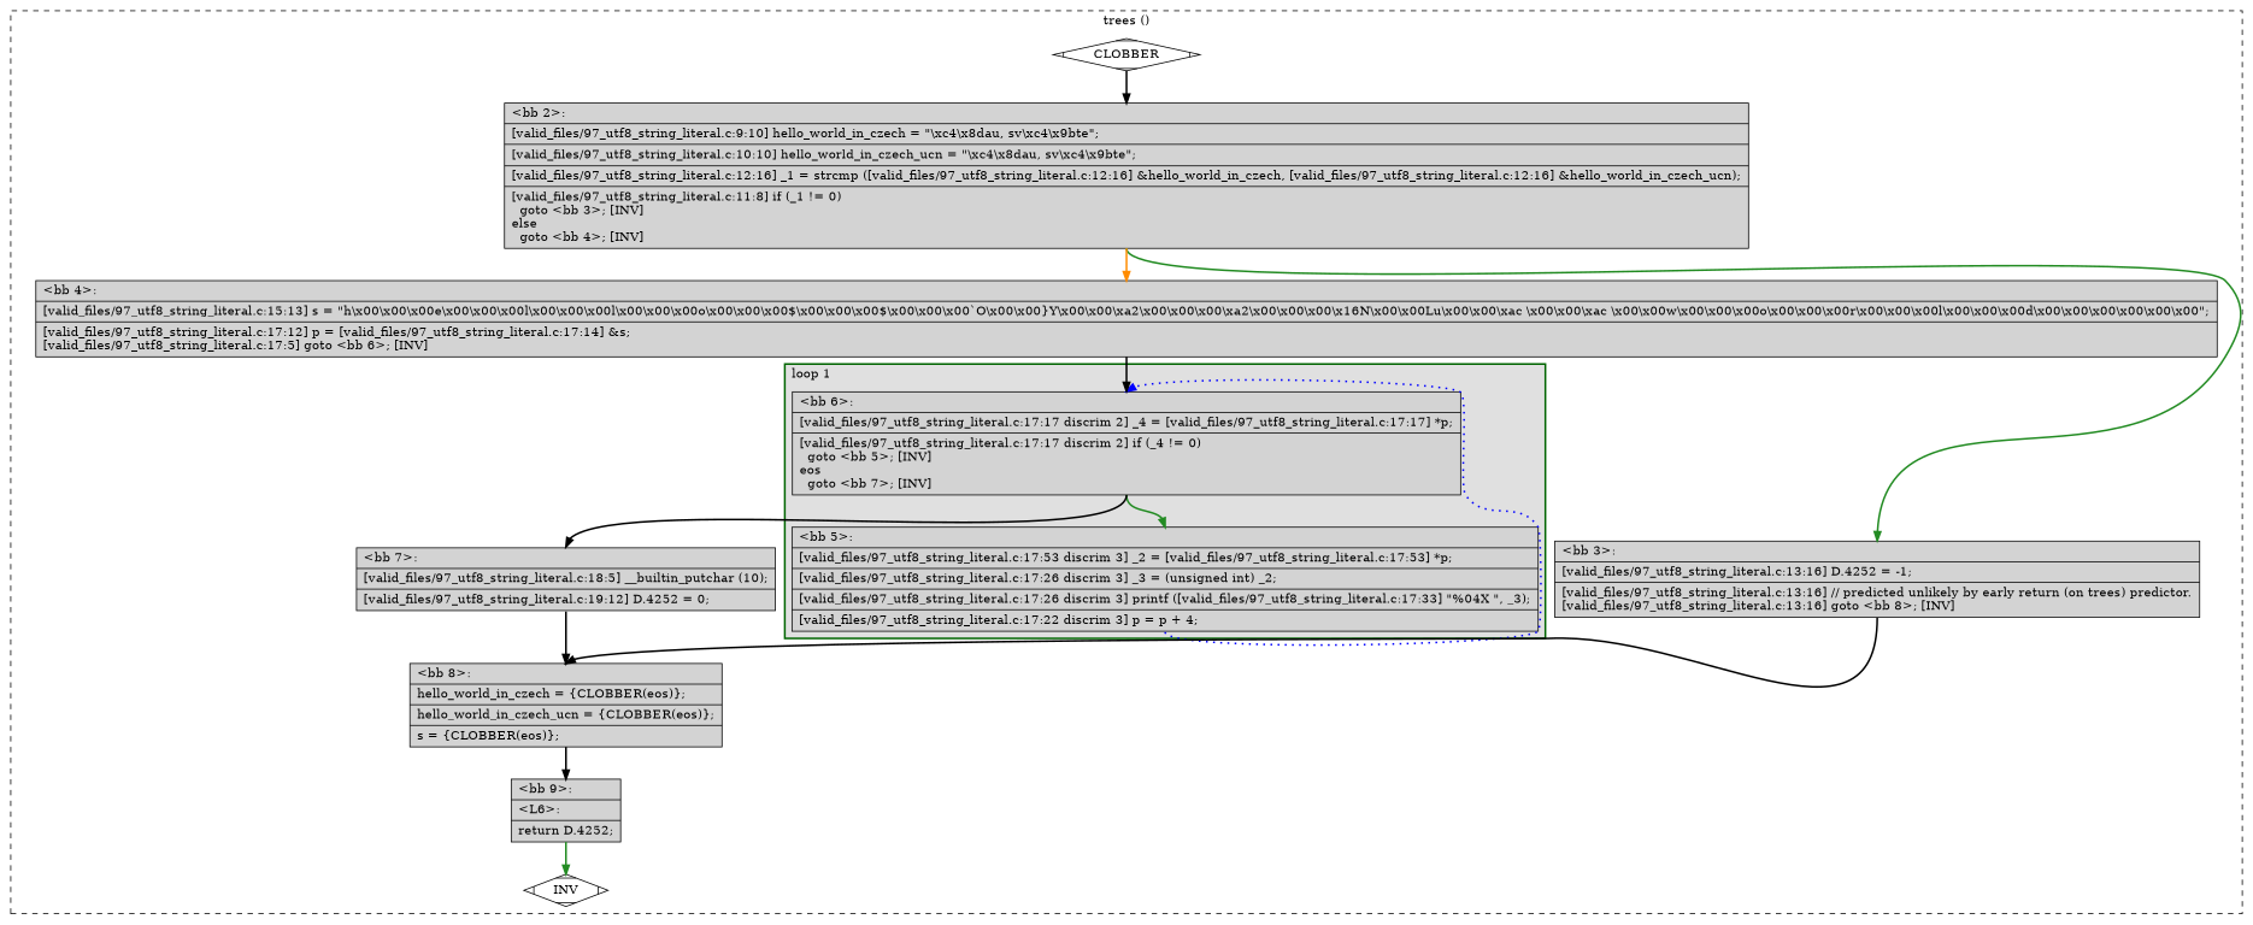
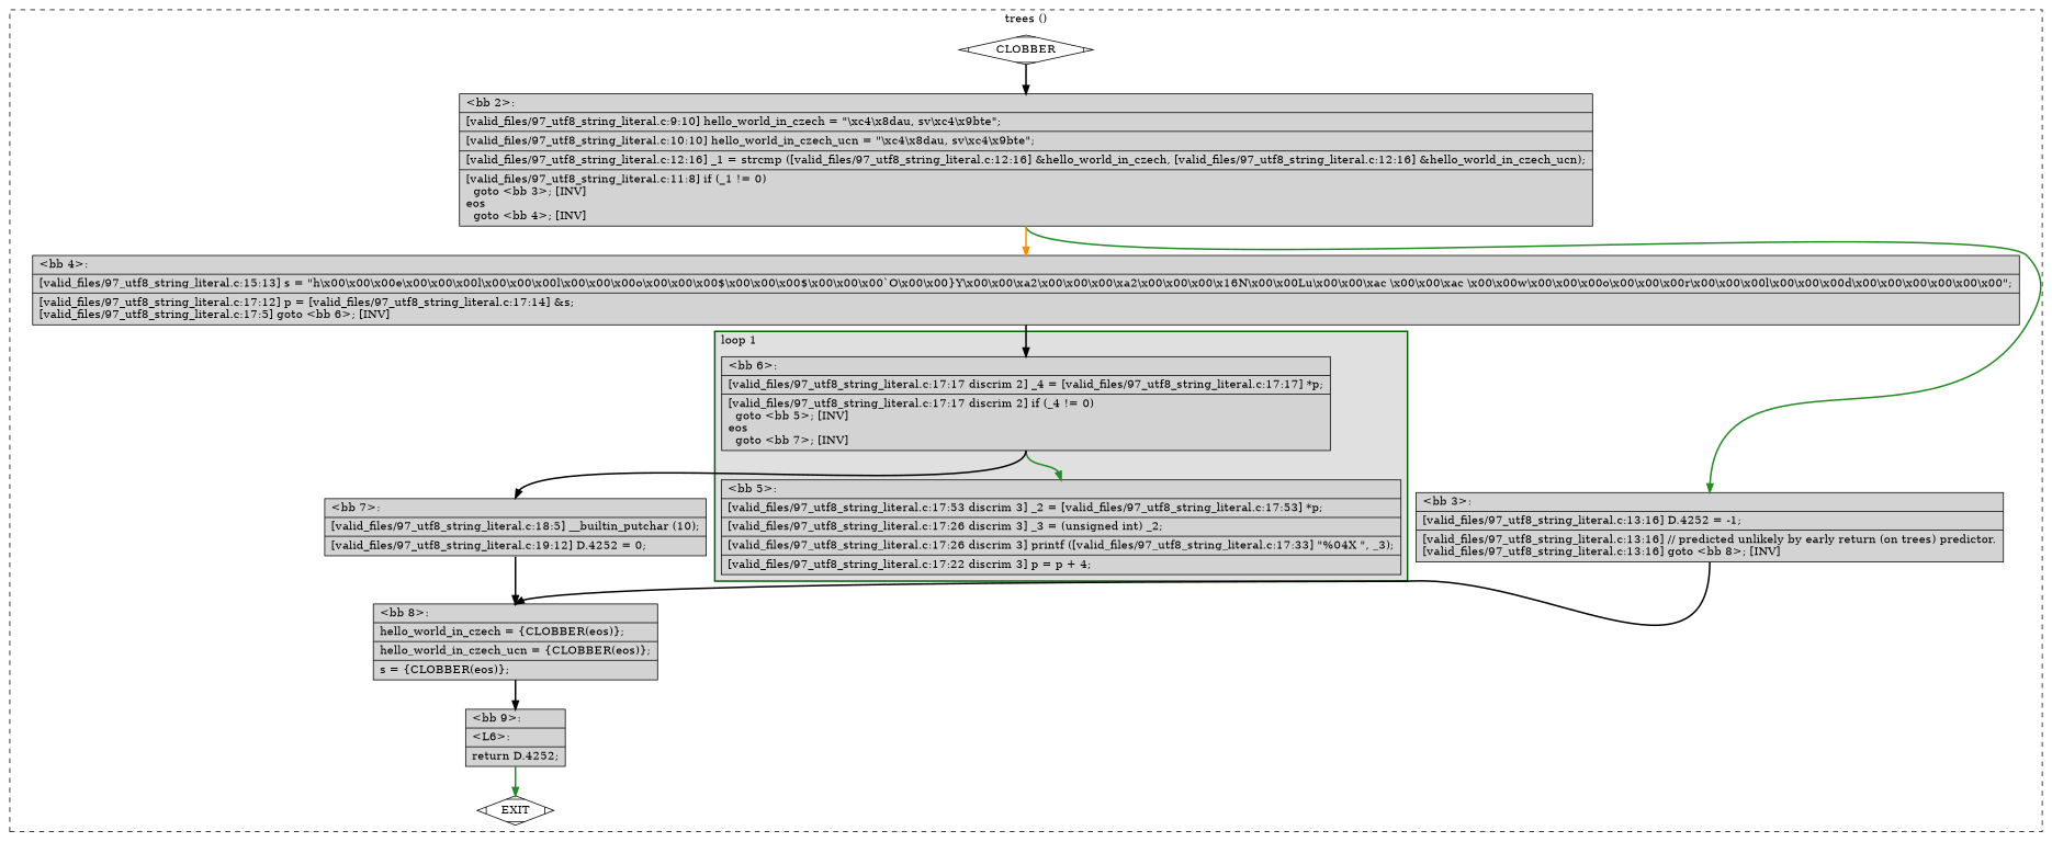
  digraph {
    node [fillcolor=lightgrey shape=record style=filled]
    edge [color=black constraint=true headport=n style="solid,bold" tailport=s weight=10]
    n1 [label="{\<bb\ 6\>:\l|[valid_files/97_utf8_string_literal.c:17:17\ discrim\ 2]\ _4\ =\ [valid_files/97_utf8_string_literal.c:17:17]\ *p;\l|[valid_files/97_utf8_string_literal.c:17:17\ discrim\ 2]\ if\ (_4\ !=\ 0)\l\ \ goto\ \<bb\ 5\>;\ [INV]\leos\l\ \ goto\ \<bb\ 7\>;\ [INV]\l}"]
    n2 [label="{\<bb\ 5\>:\l|[valid_files/97_utf8_string_literal.c:17:53\ discrim\ 3]\ _2\ =\ [valid_files/97_utf8_string_literal.c:17:53]\ *p;\l|[valid_files/97_utf8_string_literal.c:17:26\ discrim\ 3]\ _3\ =\ (unsigned\ int)\ _2;\l|[valid_files/97_utf8_string_literal.c:17:26\ discrim\ 3]\ printf\ ([valid_files/97_utf8_string_literal.c:17:33]\ \"%04X\ \",\ _3);\l|[valid_files/97_utf8_string_literal.c:17:22\ discrim\ 3]\ p\ =\ p\ +\ 4;\l}"]
    n3 [label="{\<bb\ 7\>:\l|[valid_files/97_utf8_string_literal.c:18:5]\ __builtin_putchar\ (10);\l|[valid_files/97_utf8_string_literal.c:19:12]\ D.4252\ =\ 0;\l}"]
    n4 [fillcolor=white label=CLOBBER shape=Mdiamond]
-   n5 [fillcolor=white label=INV shape=Mdiamond]
-   n6 [label="{\<bb\ 2\>:\l|[valid_files/97_utf8_string_literal.c:9:10]\ hello_world_in_czech\ =\ \"\\xc4\\x8dau,\ sv\\xc4\\x9bte\";\l|[valid_files/97_utf8_string_literal.c:10:10]\ hello_world_in_czech_ucn\ =\ \"\\xc4\\x8dau,\ sv\\xc4\\x9bte\";\l|[valid_files/97_utf8_string_literal.c:12:16]\ _1\ =\ strcmp\ ([valid_files/97_utf8_string_literal.c:12:16]\ &hello_world_in_czech,\ [valid_files/97_utf8_string_literal.c:12:16]\ &hello_world_in_czech_ucn);\l|[valid_files/97_utf8_string_literal.c:11:8]\ if\ (_1\ !=\ 0)\l\ \ goto\ \<bb\ 3\>;\ [INV]\lelse\l\ \ goto\ \<bb\ 4\>;\ [INV]\l}"]
+   n5 [fillcolor=white label=EXIT shape=Mdiamond]
+   n6 [label="{\<bb\ 2\>:\l|[valid_files/97_utf8_string_literal.c:9:10]\ hello_world_in_czech\ =\ \"\\xc4\\x8dau,\ sv\\xc4\\x9bte\";\l|[valid_files/97_utf8_string_literal.c:10:10]\ hello_world_in_czech_ucn\ =\ \"\\xc4\\x8dau,\ sv\\xc4\\x9bte\";\l|[valid_files/97_utf8_string_literal.c:12:16]\ _1\ =\ strcmp\ ([valid_files/97_utf8_string_literal.c:12:16]\ &hello_world_in_czech,\ [valid_files/97_utf8_string_literal.c:12:16]\ &hello_world_in_czech_ucn);\l|[valid_files/97_utf8_string_literal.c:11:8]\ if\ (_1\ !=\ 0)\l\ \ goto\ \<bb\ 3\>;\ [INV]\leos\l\ \ goto\ \<bb\ 4\>;\ [INV]\l}"]
    n7 [label="{\<bb\ 3\>:\l|[valid_files/97_utf8_string_literal.c:13:16]\ D.4252\ =\ -1;\l|[valid_files/97_utf8_string_literal.c:13:16]\ //\ predicted\ unlikely\ by\ early\ return\ (on\ trees)\ predictor.\l[valid_files/97_utf8_string_literal.c:13:16]\ goto\ \<bb\ 8\>;\ [INV]\l}"]
    n8 [label="{\<bb\ 4\>:\l|[valid_files/97_utf8_string_literal.c:15:13]\ s\ =\ \"h\\x00\\x00\\x00e\\x00\\x00\\x00l\\x00\\x00\\x00l\\x00\\x00\\x00o\\x00\\x00\\x00$\\x00\\x00\\x00$\\x00\\x00\\x00`O\\x00\\x00\}Y\\x00\\x00\\xa2\\x00\\x00\\x00\\xa2\\x00\\x00\\x00\\x16N\\x00\\x00Lu\\x00\\x00\\xac\ \\x00\\x00\\xac\ \\x00\\x00w\\x00\\x00\\x00o\\x00\\x00\\x00r\\x00\\x00\\x00l\\x00\\x00\\x00d\\x00\\x00\\x00\\x00\\x00\\x00\";\l|[valid_files/97_utf8_string_literal.c:17:12]\ p\ =\ [valid_files/97_utf8_string_literal.c:17:14]\ &s;\l[valid_files/97_utf8_string_literal.c:17:5]\ goto\ \<bb\ 6\>;\ [INV]\l}"]
    n9 [label="{\<bb\ 8\>:\l|hello_world_in_czech\ =\ \{CLOBBER(eos)\};\l|hello_world_in_czech_ucn\ =\ \{CLOBBER(eos)\};\l|s\ =\ \{CLOBBER(eos)\};\l}"]
    n10 [label="{\<bb\ 9\>:\l|\<L6\>:\l|return\ D.4252;\l}"]
    subgraph cluster_1 {
      color=black
      label="trees ()"
      style=dashed
      n3
      n4
      n5
      n6
      n7
      n8
      n9
      n10
      subgraph cluster_2 {
        color=darkgreen
        fillcolor=grey88
        label="loop 1"
        labeljust=l
        penwidth=2
        style=filled
        n1
        n2
      }
    }
    n1 -> n2 [color=forestgreen]
    n1 -> n3
-   n2 -> n1 [color=blue constraint=false style="dotted,bold"]
    n3 -> n9 [weight=100]
    n4 -> n5 [style=invis color="" weight=""]
    n4 -> n6 [weight=100]
    n6 -> n7 [color=forestgreen]
    n6 -> n8 [color=darkorange]
    n7 -> n9 [weight=100]
    n8 -> n1 [weight=100]
    n9 -> n10 [weight=100]
    n10 -> n5 [color=forestgreen]
  }
